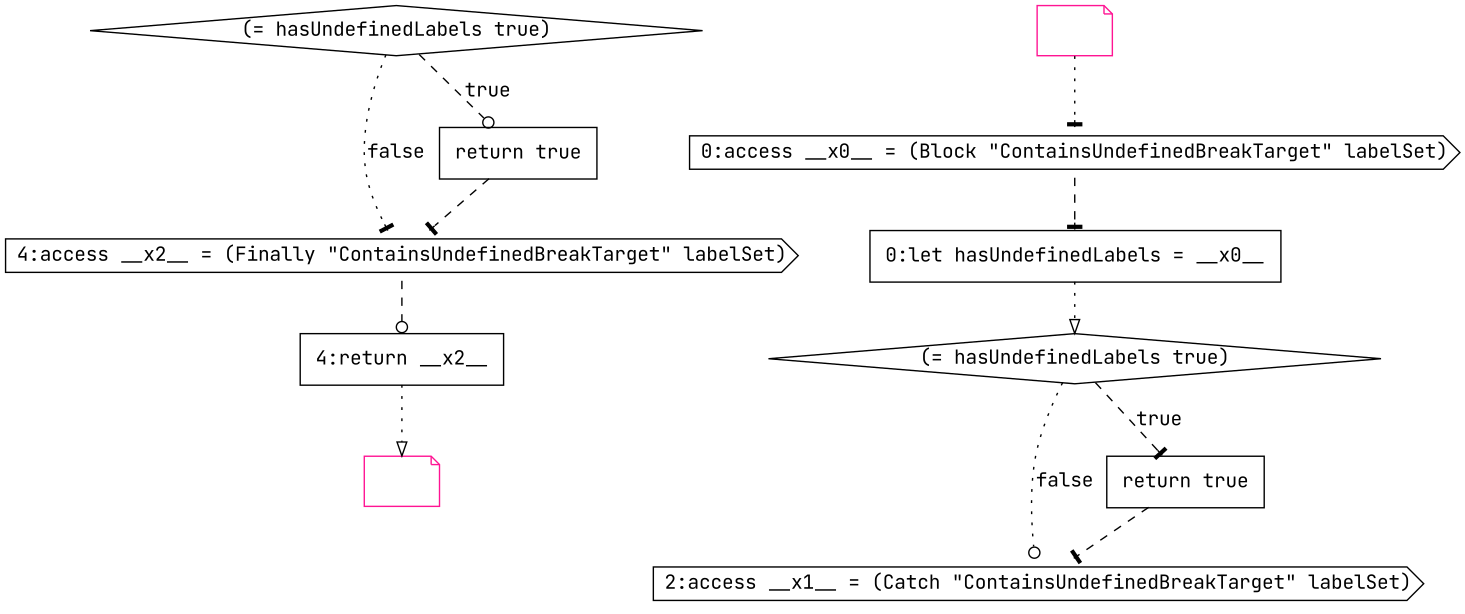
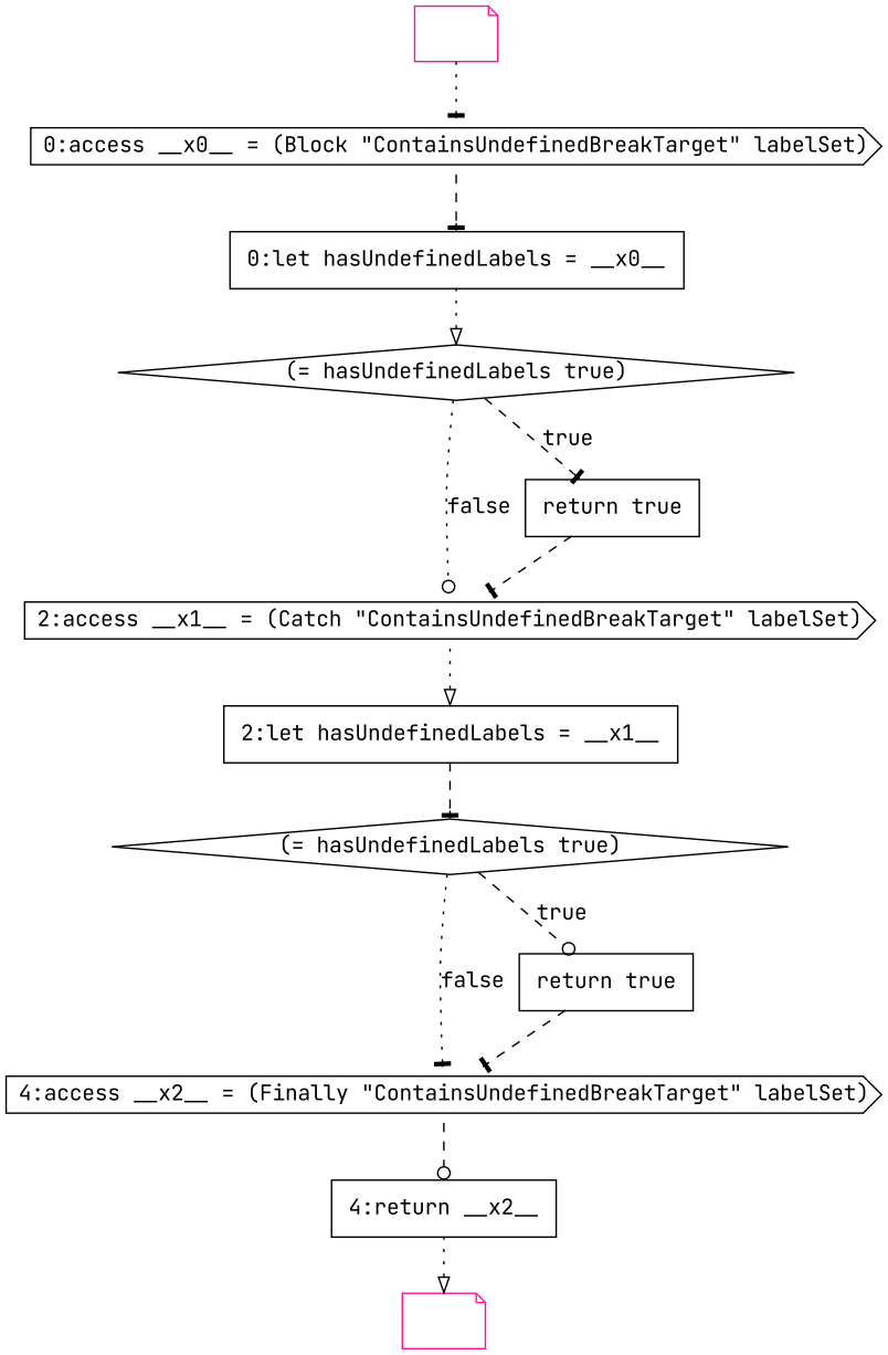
  digraph {
    fontname="JetBrains Mono"
    node [color=black fillcolor=white shape=none style=filled fontname="JetBrains Mono"]
    edge [color=black style=dashed arrowhead=tee fontname="JetBrains Mono"]
    n1 [label=<<font color="black">     <table border="0" cellborder="1" cellspacing="0" cellpadding="10">       <tr><td align="left">4:return __x2__</td></tr>     </table>   </font>> margin=0]
    n2 [color=deeppink label=" " shape=note]
+   n3 [label=<<font color="black">     <table border="0" cellborder="1" cellspacing="0" cellpadding="10">       <tr><td align="left">2:let hasUndefinedLabels = __x1__</td></tr>     </table>   </font>> margin=0]
    n4 [label=<<font color="black">(= hasUndefinedLabels true)</font>> shape=diamond]
    n5 [label=<<font color="black">0:access __x0__ = (Block &quot;ContainsUndefinedBreakTarget&quot; labelSet)</font>> shape=cds]
    n6 [label=<<font color="black">     <table border="0" cellborder="1" cellspacing="0" cellpadding="10">       <tr><td align="left">0:let hasUndefinedLabels = __x0__</td></tr>     </table>   </font>> margin=0]
    n7 [label=<<font color="black">4:access __x2__ = (Finally &quot;ContainsUndefinedBreakTarget&quot; labelSet)</font>> shape=cds]
    n8 [label=<<font color="black">2:access __x1__ = (Catch &quot;ContainsUndefinedBreakTarget&quot; labelSet)</font>> shape=cds]
    n9 [label=<<font color="black">(= hasUndefinedLabels true)</font>> shape=diamond]
    n10 [color=deeppink label=" " shape=note]
    n11 [label=<<font color="black">     <table border="0" cellborder="1" cellspacing="0" cellpadding="10">       <tr><td align="left">return true</td></tr>     </table>   </font>> margin=0]
    n12 [label=<<font color="black">     <table border="0" cellborder="1" cellspacing="0" cellpadding="10">       <tr><td align="left">return true</td></tr>     </table>   </font>> margin=0]
    n1 -> n2 [style=dotted arrowhead=onormal]
+   n3 -> n4
    n4 -> n7 [label=<<font color="black">false</font>> style=dotted]
    n4 -> n12 [label=<<font color="black">true</font>> arrowhead=odot]
    n5 -> n6
    n6 -> n9 [style=dotted arrowhead=onormal]
    n7 -> n1 [arrowhead=odot]
+   n8 -> n3 [style=dotted arrowhead=onormal]
    n9 -> n8 [label=<<font color="black">false</font>> style=dotted arrowhead=odot]
    n9 -> n11 [label=<<font color="black">true</font>>]
    n10 -> n5 [style=dotted]
    n11 -> n8
    n12 -> n7
  }
